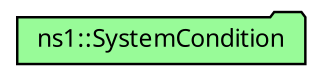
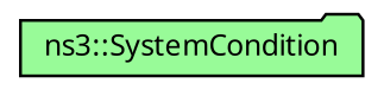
  digraph {
    rankdir=LR
    fontname="Noto Sans"
-   n1 [color=black fillcolor=palegreen fontname="Noto Sans" fontsize=10 height=0.2 label="ns1::SystemCondition" shape=folder style=filled width=0.4]
+   n1 [color=black fillcolor=palegreen fontname="Noto Sans" fontsize=10 height=0.2 label="ns3::SystemCondition" shape=folder style=filled width=0.4]
  }
